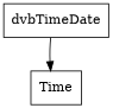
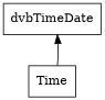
  digraph {
    node [shape=box]
    dvbTimeDate [root=true]
    Time
-   dvbTimeDate -> Time
+   Time -> dvbTimeDate
  }
